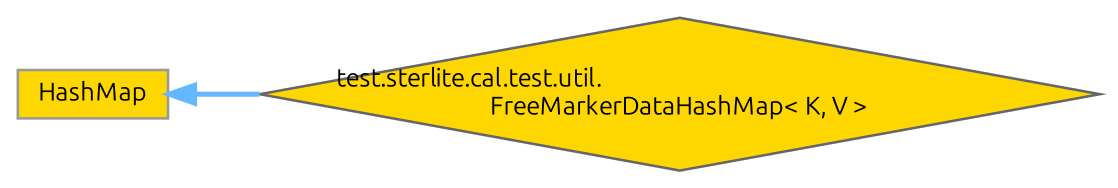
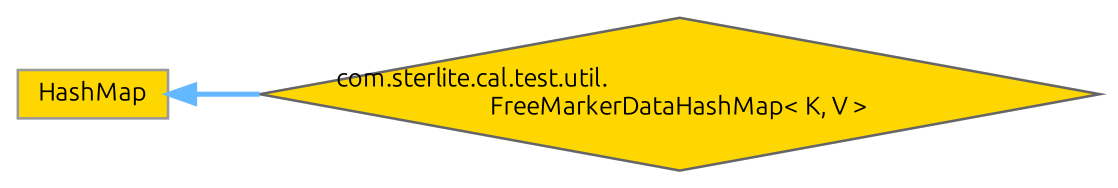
  digraph {
    rankdir=LR
    fontname=Ubuntu
    node [fillcolor=gold fontname=Ubuntu fontsize=10 style=filled]
    n1 [color=grey60 height=0.2 label=HashMap shape=box width=0.4]
-   n2 [color=grey40 height=0.2 label="test.sterlite.cal.test.util.\lFreeMarkerDataHashMap\< K, V \>" shape=diamond width=0.4]
+   n2 [color=grey40 height=0.2 label="com.sterlite.cal.test.util.\lFreeMarkerDataHashMap\< K, V \>" shape=diamond width=0.4]
    n1 -> n2 [color=steelblue1 dir=back fontname=Ubuntu fontsize=10 labelfontname=Helvetica labelfontsize=10 style=bold]
  }
